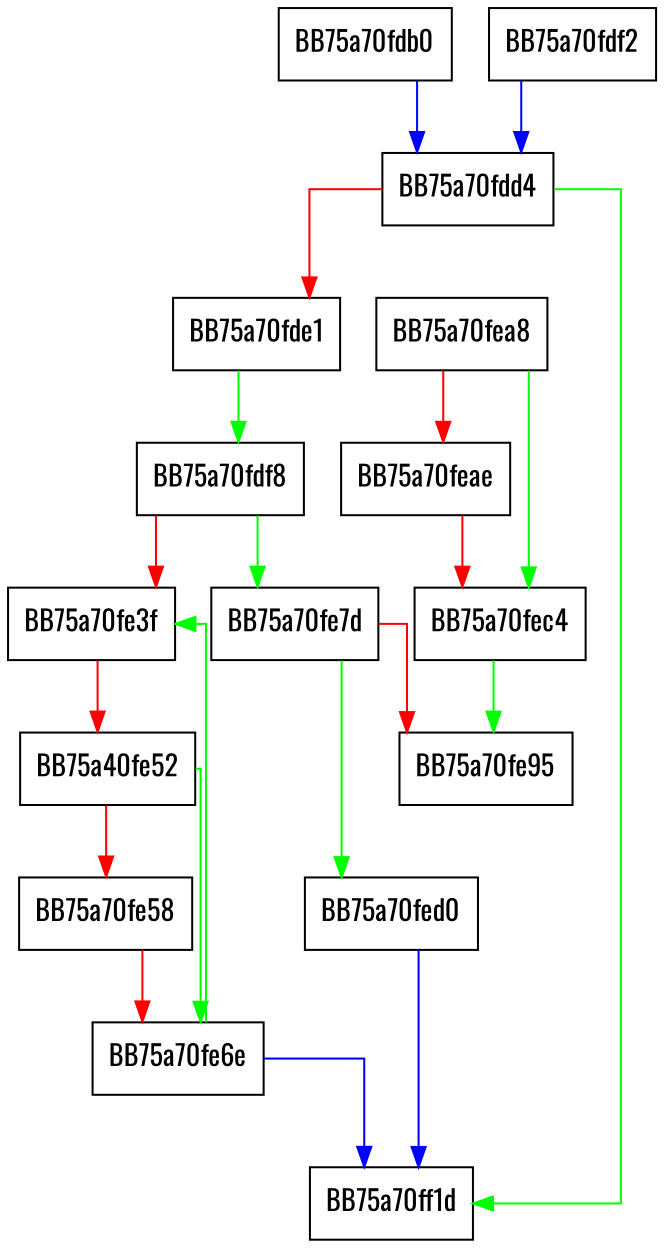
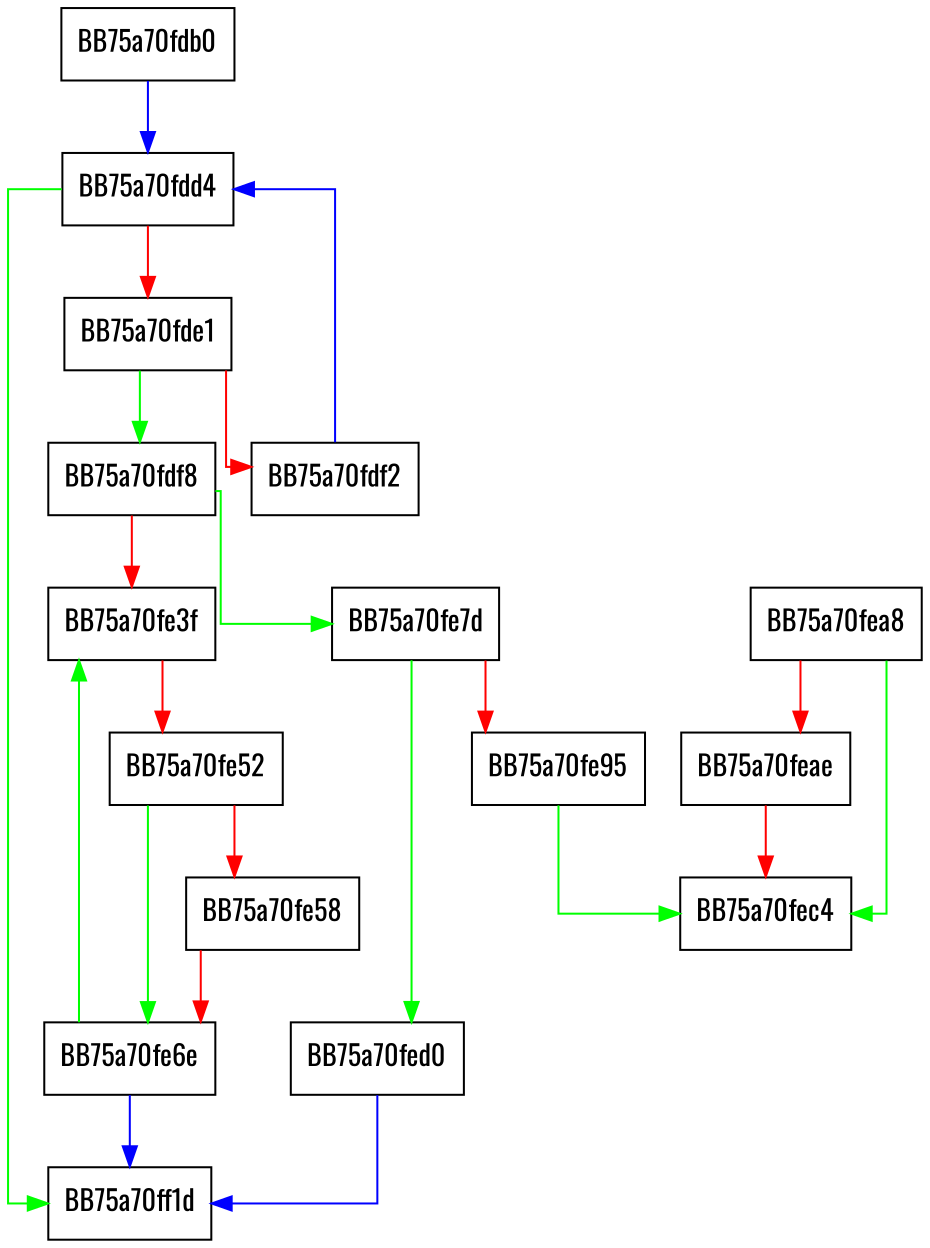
  digraph {
    fontname=Oswald
    splines=ortho
    node [fontname=Oswald shape=box]
    edge [color=red fontname=Oswald]
    BB75a70fdb0
    BB75a70fdd4
    BB75a70ff1d
    BB75a70fde1
    BB75a70fdf8
    BB75a70fdf2
    BB75a70fe7d
    BB75a70fe3f
    BB75a70fed0
    BB75a70fe95
-   BB75a70fe52 [label=BB75a40fe52]
+   BB75a70fe52
    BB75a70fec4
    BB75a70fe6e
    BB75a70fe58
    BB75a70fea8
    BB75a70feae
    BB75a70fdb0 -> BB75a70fdd4 [color=blue]
    BB75a70fdd4 -> BB75a70ff1d [color=green]
    BB75a70fdd4 -> BB75a70fde1
    BB75a70fde1 -> BB75a70fdf8 [color=green]
+   BB75a70fde1 -> BB75a70fdf2
    BB75a70fdf8 -> BB75a70fe7d [color=green]
    BB75a70fdf8 -> BB75a70fe3f
    BB75a70fdf2 -> BB75a70fdd4 [color=blue]
    BB75a70fe7d -> BB75a70fed0 [color=green]
    BB75a70fe7d -> BB75a70fe95
    BB75a70fe3f -> BB75a70fe52
    BB75a70fed0 -> BB75a70ff1d [color=blue]
-   BB75a70fec4 -> BB75a70fe95 [color=green]
+   BB75a70fe95 -> BB75a70fec4 [color=green]
    BB75a70fe52 -> BB75a70fe6e [color=green]
    BB75a70fe52 -> BB75a70fe58
    BB75a70fe6e -> BB75a70ff1d [color=blue]
    BB75a70fe6e -> BB75a70fe3f [color=green]
    BB75a70fe58 -> BB75a70fe6e
    BB75a70fea8 -> BB75a70fec4 [color=green]
    BB75a70fea8 -> BB75a70feae
    BB75a70feae -> BB75a70fec4
  }
